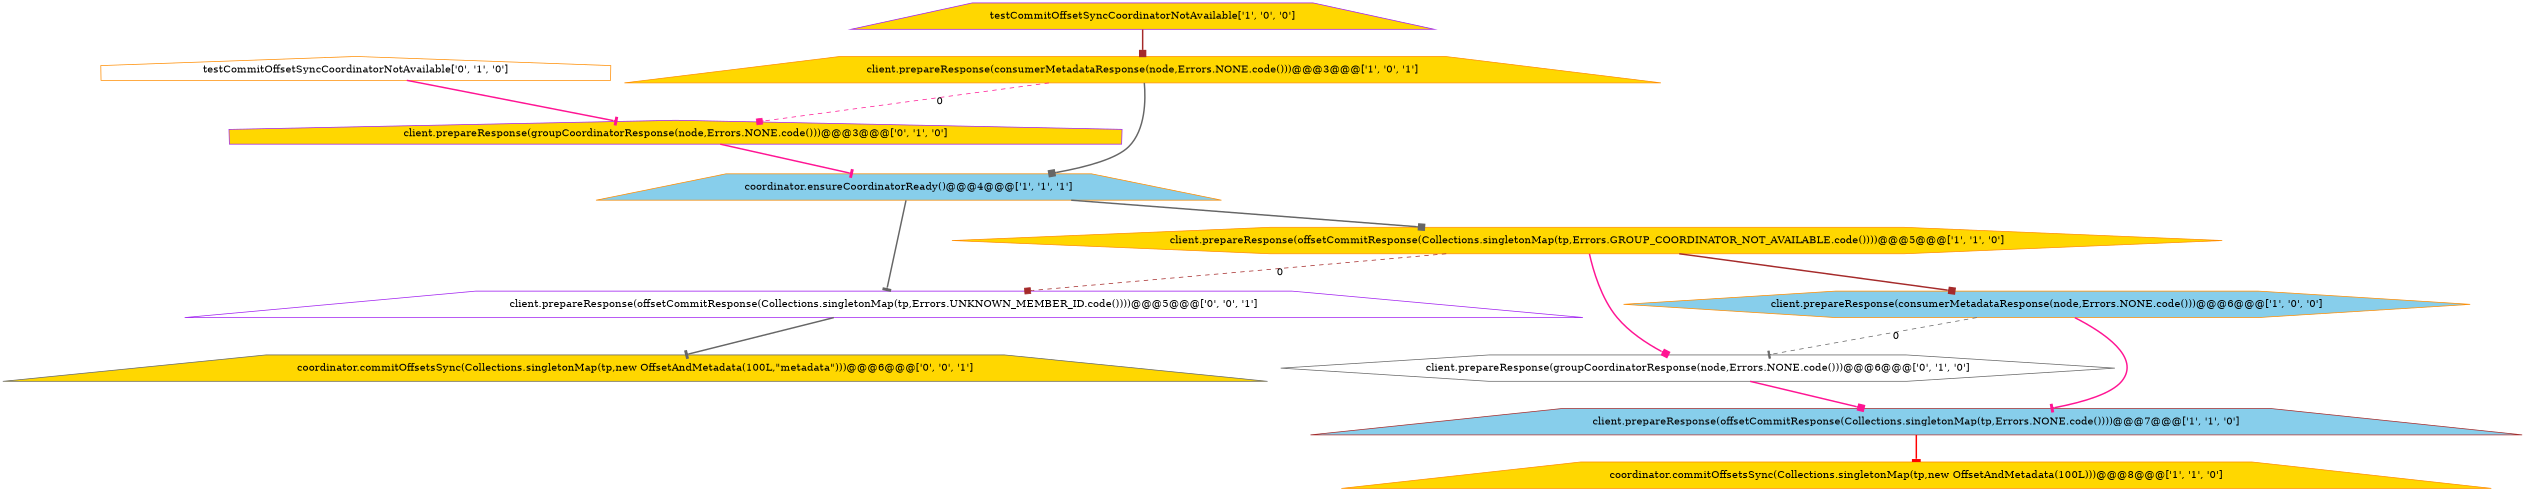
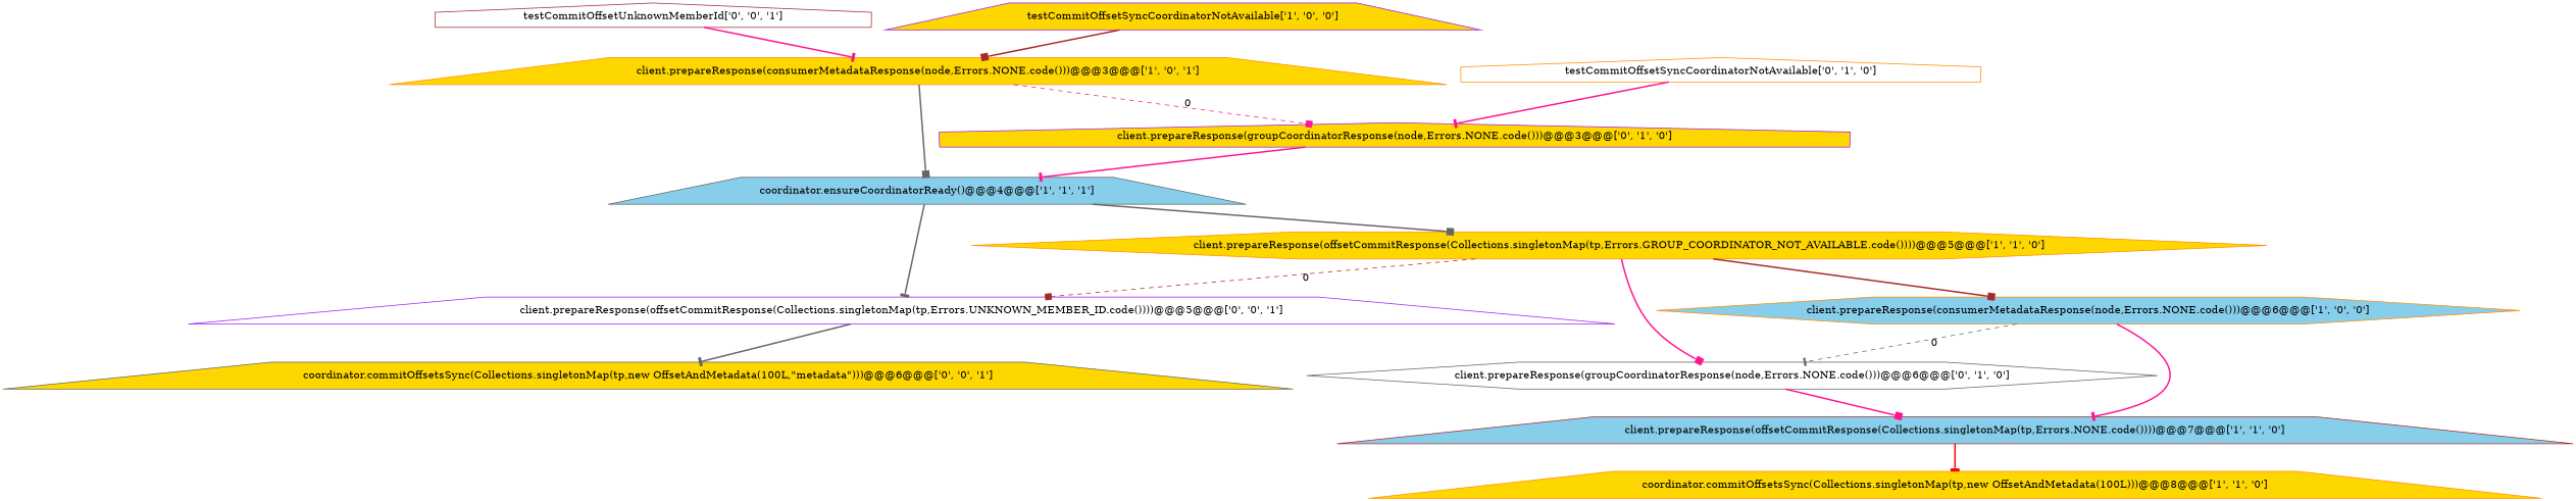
  digraph {
    node [color=darkorange fillcolor=gold shape=trapezium style=filled]
    edge [arrowhead=tee color=deeppink style=bold]
+   n1 [color=brown fillcolor=white label="testCommitOffsetUnknownMemberId['0', '0', '1']" shape=house]
    n2 [label="client.prepareResponse(consumerMetadataResponse(node,Errors.NONE.code()))@@@3@@@['1', '0', '1']"]
-   n3 [fillcolor=skyblue label="coordinator.ensureCoordinatorReady()@@@4@@@['1', '1', '1']"]
+   n3 [color=gray40 fillcolor=skyblue label="coordinator.ensureCoordinatorReady()@@@4@@@['1', '1', '1']"]
    n4 [color=purple label="client.prepareResponse(groupCoordinatorResponse(node,Errors.NONE.code()))@@@3@@@['0', '1', '0']" shape=house]
    n5 [color=purple fillcolor=white label="client.prepareResponse(offsetCommitResponse(Collections.singletonMap(tp,Errors.UNKNOWN_MEMBER_ID.code())))@@@5@@@['0', '0', '1']"]
    n6 [label="client.prepareResponse(offsetCommitResponse(Collections.singletonMap(tp,Errors.GROUP_COORDINATOR_NOT_AVAILABLE.code())))@@@5@@@['1', '1', '0']" shape=hexagon]
    n7 [color=brown fillcolor=skyblue label="client.prepareResponse(offsetCommitResponse(Collections.singletonMap(tp,Errors.NONE.code())))@@@7@@@['1', '1', '0']"]
    n8 [label="coordinator.commitOffsetsSync(Collections.singletonMap(tp,new OffsetAndMetadata(100L)))@@@8@@@['1', '1', '0']"]
    n9 [color=gray40 fillcolor=white label="client.prepareResponse(groupCoordinatorResponse(node,Errors.NONE.code()))@@@6@@@['0', '1', '0']" shape=hexagon]
    n10 [color=gray40 label="coordinator.commitOffsetsSync(Collections.singletonMap(tp,new OffsetAndMetadata(100L,\"metadata\")))@@@6@@@['0', '0', '1']"]
    n11 [fillcolor=skyblue label="client.prepareResponse(consumerMetadataResponse(node,Errors.NONE.code()))@@@6@@@['1', '0', '0']" shape=hexagon]
    n12 [fillcolor=white label="testCommitOffsetSyncCoordinatorNotAvailable['0', '1', '0']" shape=house]
    n13 [color=purple label="testCommitOffsetSyncCoordinatorNotAvailable['1', '0', '0']"]
+   n1 -> n2
    n2 -> n3 [arrowhead=box color=gray40]
    n2 -> n4 [arrowhead=box label=0 style=dashed]
    n3 -> n5 [color=gray40]
    n3 -> n6 [arrowhead=box color=gray40]
    n4 -> n3
    n5 -> n10 [color=gray40]
    n6 -> n5 [arrowhead=box color=brown label=0 style=dashed]
    n6 -> n9 [arrowhead=box]
    n6 -> n11 [arrowhead=box color=brown]
    n7 -> n8 [color=red]
    n9 -> n7 [arrowhead=box]
    n11 -> n7
    n11 -> n9 [color=gray40 label=0 style=dashed]
    n12 -> n4
    n13 -> n2 [arrowhead=box color=brown]
  }
